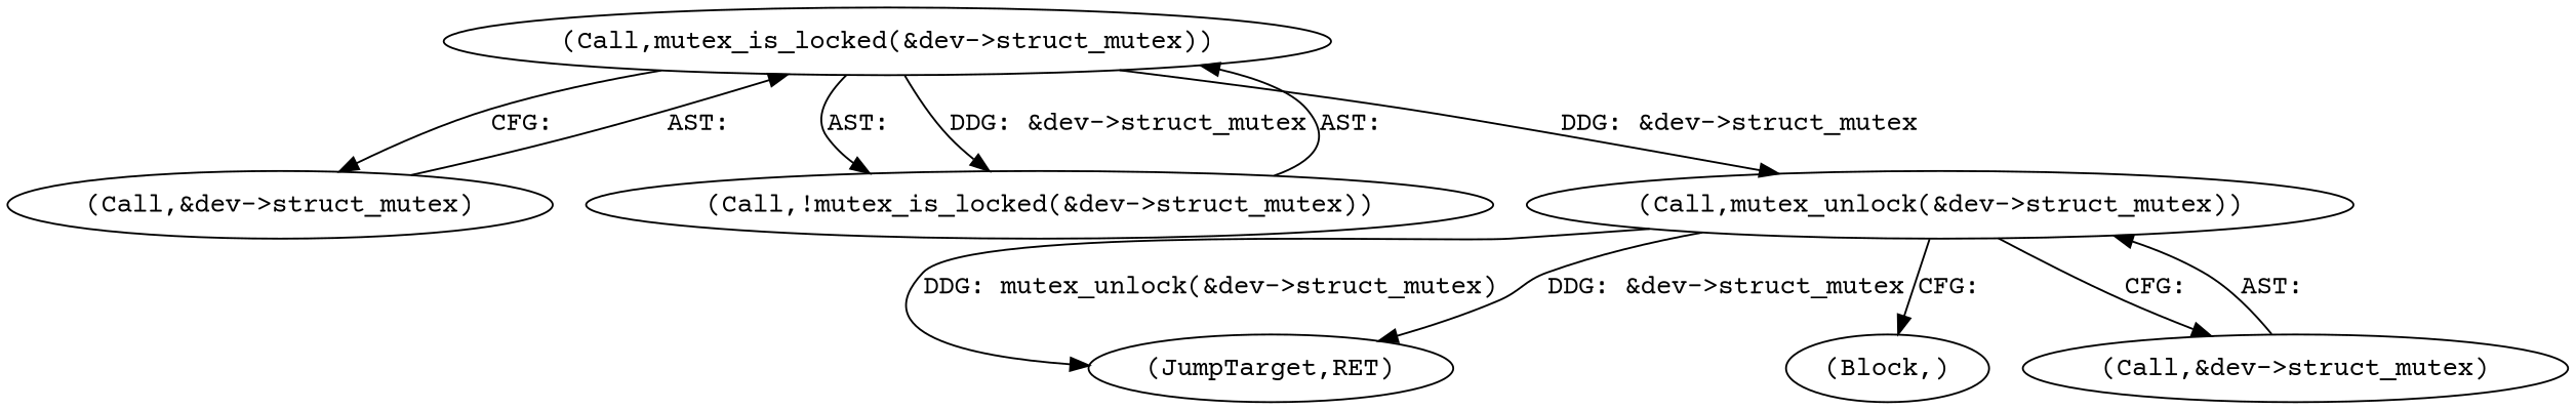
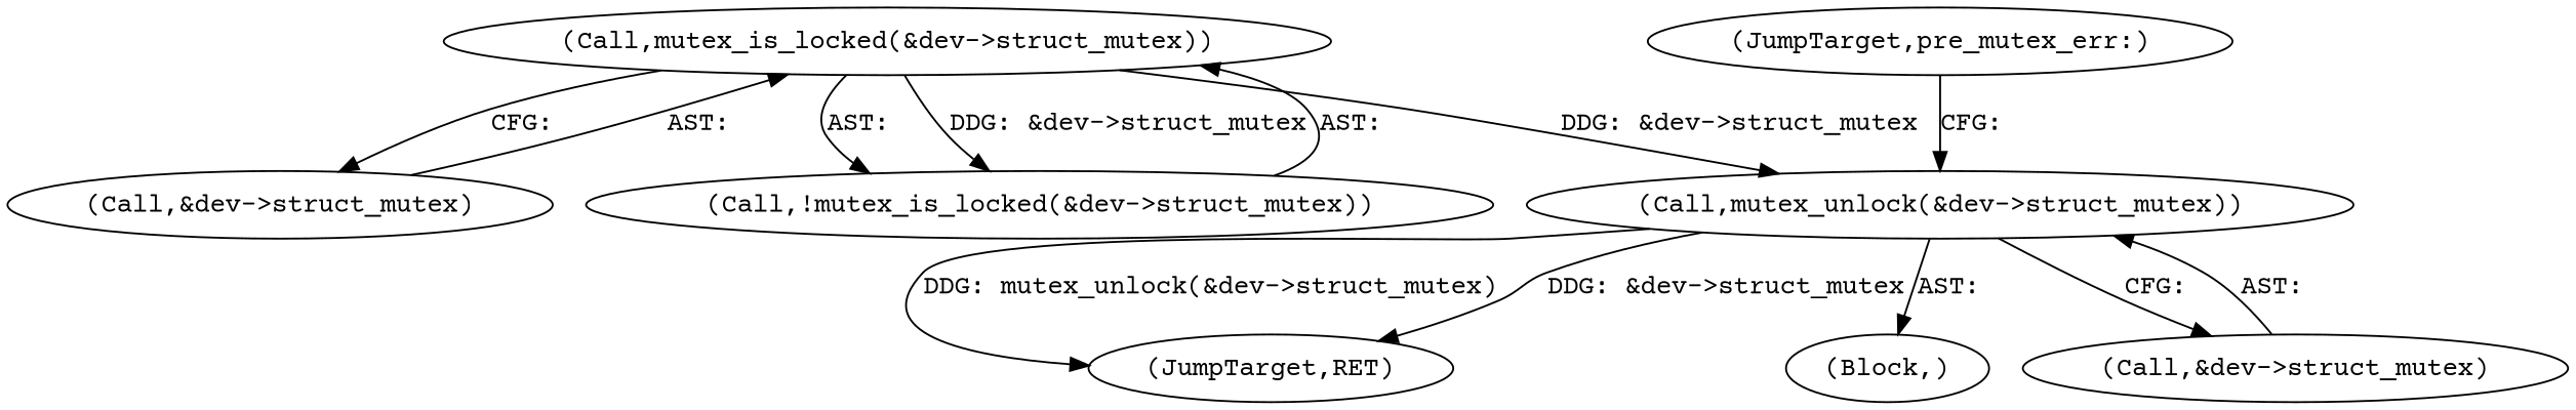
  digraph {
    fontname="Courier Prime"
    node [fontname="Courier Prime"]
    edge [fontname="Courier Prime"]
    n1 [label="(Call,mutex_unlock(&dev->struct_mutex))"]
    n2 [label="(JumpTarget,RET)"]
    n3 [label="(Block,)"]
    n4 [label="(Call,&dev->struct_mutex)"]
    n5 [label="(Call,mutex_is_locked(&dev->struct_mutex))"]
    n6 [label="(Call,&dev->struct_mutex)"]
    n7 [label="(Call,!mutex_is_locked(&dev->struct_mutex))"]
+   n8 [label="(JumpTarget,pre_mutex_err:)"]
    n1 -> n2 [label="DDG: mutex_unlock(&dev->struct_mutex)"]
    n1 -> n2 [label="DDG: &dev->struct_mutex"]
-   n1 -> n3 [label="CFG: "]
+   n1 -> n3 [label="AST: "]
    n1 -> n4 [label="CFG: "]
    n4 -> n1 [label="AST: "]
    n5 -> n1 [label="DDG: &dev->struct_mutex"]
    n5 -> n6 [label="CFG: "]
    n5 -> n7 [label="AST: "]
    n5 -> n7 [label="DDG: &dev->struct_mutex"]
    n6 -> n5 [label="AST: "]
    n7 -> n5 [label="AST: "]
+   n8 -> n1 [label="CFG: "]
  }
